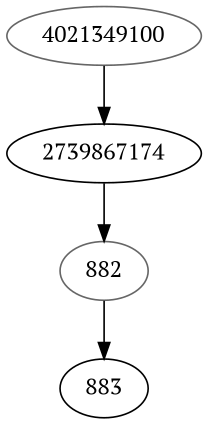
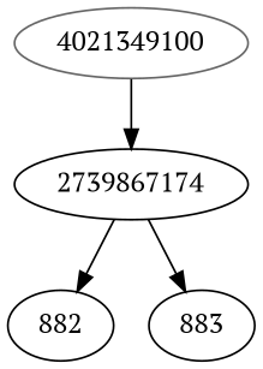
  strict digraph {
    fontname="PT Serif"
    node [color=gray40 fontname="PT Serif"]
    edge [fontname="PT Serif"]
    n1 [label=4021349100]
    2739867174 [color=black]
-   882
+   882 [color=black]
    883 [color=black]
    n1 -> 2739867174
    2739867174 -> 882
-   882 -> 883
+   2739867174 -> 883
  }
